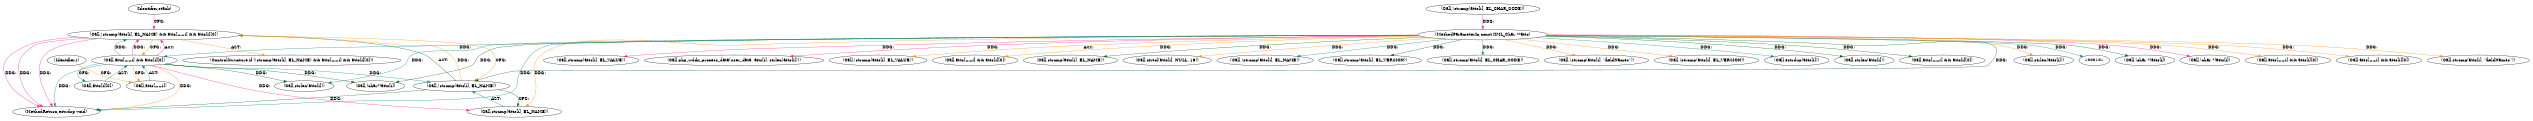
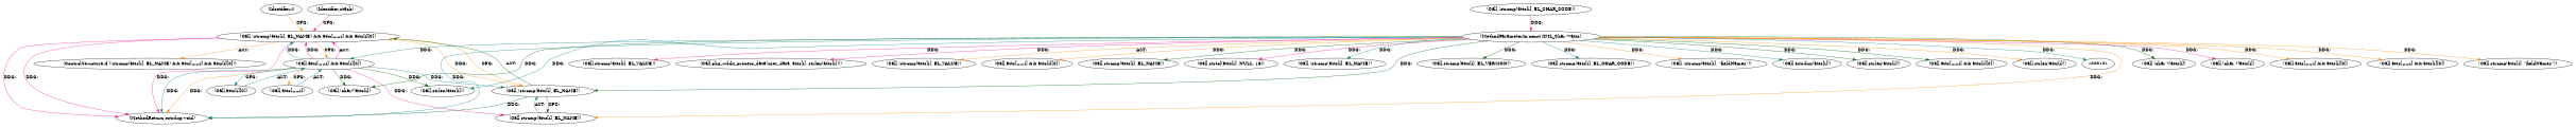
  digraph {
    edge [color=darkorange]
    n1 [label="(Call,!strcmp(atts[i], EL_NAME) && atts[++i] && atts[i][0])"]
    n2 [label="(Call,!strcmp(atts[i], EL_NAME))"]
    n3 [label="(Call,atts[++i] && atts[i][0])"]
    n4 [label="(MethodReturn,estrdup void)"]
    n5 [label="(ControlStructure,if (!strcmp(atts[i], EL_NAME) && atts[++i] && atts[i][0]))"]
    n6 [label="(Call,strcmp(atts[i], EL_NAME))"]
    n7 [label="(Call,atts[++i])"]
    n8 [label="(Call,(char*)atts[i])"]
    n9 [label="(Call,strlen(atts[i]))"]
    n10 [label="(Call,atts[i][0])"]
    n11 [label="(MethodParameterIn,const XML_Char **atts)"]
    n12 [label="(Call,(char *)atts[i])"]
    n13 [label="(Call,(char *)atts[i])"]
    n14 [label="(Call,atts[++i] && atts[i][0])"]
    n15 [label="(Call,atts[++i] && atts[i][0])"]
    n16 [label="(Call,strcmp(atts[i], \"fieldNames\"))"]
    n17 [label="(Call,strcmp(atts[i], EL_VALUE))"]
    n18 [label="(Call,php_wddx_process_data(user_data, atts[i], strlen(atts[i])))"]
    n19 [label="(Call,!strcmp(atts[i], EL_VALUE))"]
    n20 [label="(Call,atts[++i] && atts[i][0])"]
    n21 [label="(Call,strcmp(atts[i], EL_NAME))"]
    n22 [label="(Call,strtol(atts[i], NULL, 16))"]
    n23 [label="(Call,!strcmp(atts[i], EL_NAME))"]
    n24 [label="(Call,strcmp(atts[i], EL_VERSION))"]
    n25 [label="(Call,strcmp(atts[i], EL_CHAR_CODE))"]
    n26 [label="(Call,!strcmp(atts[i], \"fieldNames\"))"]
-   n27 [label="(Call,!strcmp(atts[i], EL_VERSION))"]
    n28 [label="(Call,estrdup(atts[i]))"]
    n29 [label="(Call,strlen(atts[i]))"]
    n30 [label="(Call,atts[++i] && atts[i][0])"]
    n31 [label="(Call,strlen(atts[i]))"]
    1000101
    n33 [label="(Call,!strcmp(atts[i], EL_CHAR_CODE))"]
    n34 [label="(Identifier,i)"]
    n35 [label="(Identifier,stack)"]
    n1 -> n2 [label="CFG: "]
    n1 -> n3 [label="CFG: "]
    n1 -> n4 [color=deeppink label="DDG: "]
    n1 -> n4 [color=deeppink label="DDG: "]
    n1 -> n4 [color=deeppink label="DDG: "]
    n1 -> n5 [label="AST: "]
    n2 -> n1 [color=darkgreen label="AST: "]
    n2 -> n1 [label="DDG: "]
    n2 -> n4 [color=darkgreen label="DDG: "]
    n2 -> n6 [color=darkgreen label="CFG: "]
    n3 -> n1 [color=deeppink label="AST: "]
    n3 -> n1 [color=teal label="DDG: "]
    n3 -> n1 [color=deeppink label="DDG: "]
    n3 -> n2 [color=teal label="DDG: "]
    n3 -> n4 [color=teal label="DDG: "]
    n3 -> n4 [label="DDG: "]
    n3 -> n6 [color=deeppink label="DDG: "]
    n3 -> n7 [label="CFG: "]
    n3 -> n8 [color=darkgreen label="DDG: "]
    n3 -> n9 [color=darkgreen label="DDG: "]
    n3 -> n10 [color=teal label="CFG: "]
    n6 -> n2 [color=teal label="AST: "]
    n7 -> n3 [color=teal label="AST: "]
    n10 -> n3 [color=teal label="AST: "]
    n11 -> n2 [color=darkgreen label="DDG: "]
    n11 -> n3 [color=teal label="DDG: "]
    n11 -> n4 [color=teal label="DDG: "]
    n11 -> n6 [label="DDG: "]
    n11 -> n8 [color=darkgreen label="DDG: "]
    n11 -> n9 [color=teal label="DDG: "]
    n11 -> n12 [color=darkgreen label="DDG: "]
    n11 -> n13 [color=deeppink label="DDG: "]
    n11 -> n14 [label="DDG: "]
    n11 -> n15 [label="DDG: "]
    n11 -> n16 [label="DDG: "]
    n11 -> n17 [color=deeppink label="DDG: "]
    n11 -> n18 [color=deeppink label="DDG: "]
    n11 -> n19 [label="AST: "]
    n11 -> n20 [label="DDG: "]
    n11 -> n21 [color=darkgreen label="DDG: "]
-   n11 -> n22 [label="DDG: "]
+   n11 -> n22 [color=deeppink label="DDG: "]
    n11 -> n23 [color=teal label="DDG: "]
    n11 -> n24 [color=darkgreen label="DDG: "]
    n11 -> n25 [color=teal label="DDG: "]
    n11 -> n26 [label="DDG: "]
-   n11 -> n27 [label="DDG: "]
    n11 -> n28 [color=teal label="DDG: "]
    n11 -> n29 [color=darkgreen label="DDG: "]
    n11 -> n30 [color=darkgreen label="DDG: "]
    n11 -> n31 [label="DDG: "]
    n11 -> 1000101 [color=teal label="DDG: "]
    n33 -> n11 [color=deeppink label="DDG: "]
-   n34 -> n7 [label="CFG: "]
+   n34 -> n1 [label="CFG: "]
    n35 -> n1 [color=deeppink label="CFG: "]
  }
